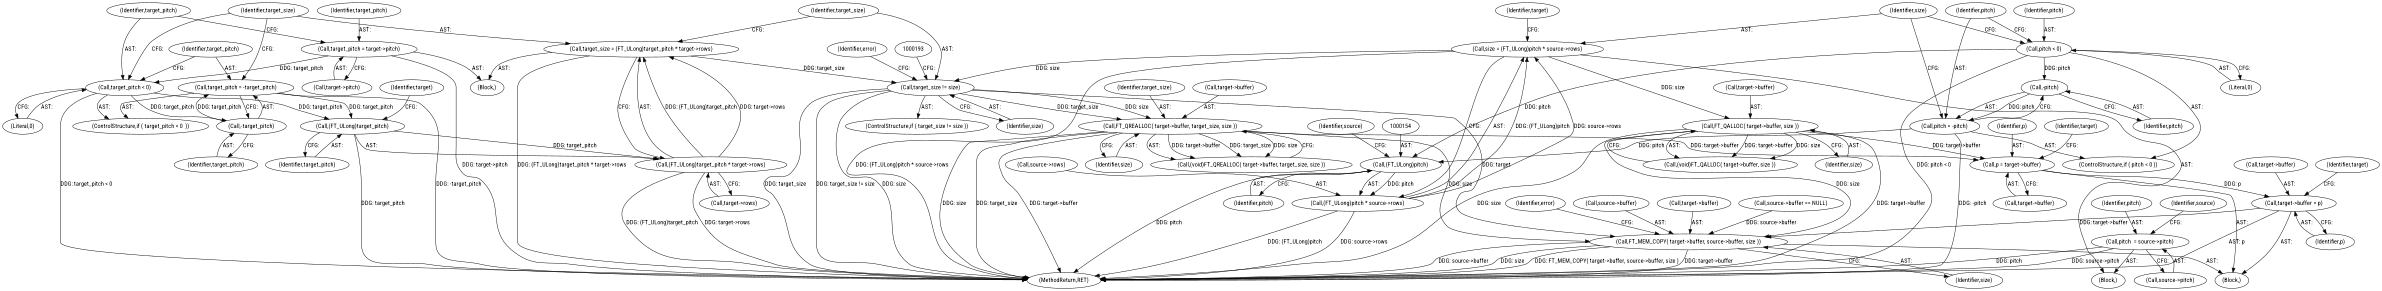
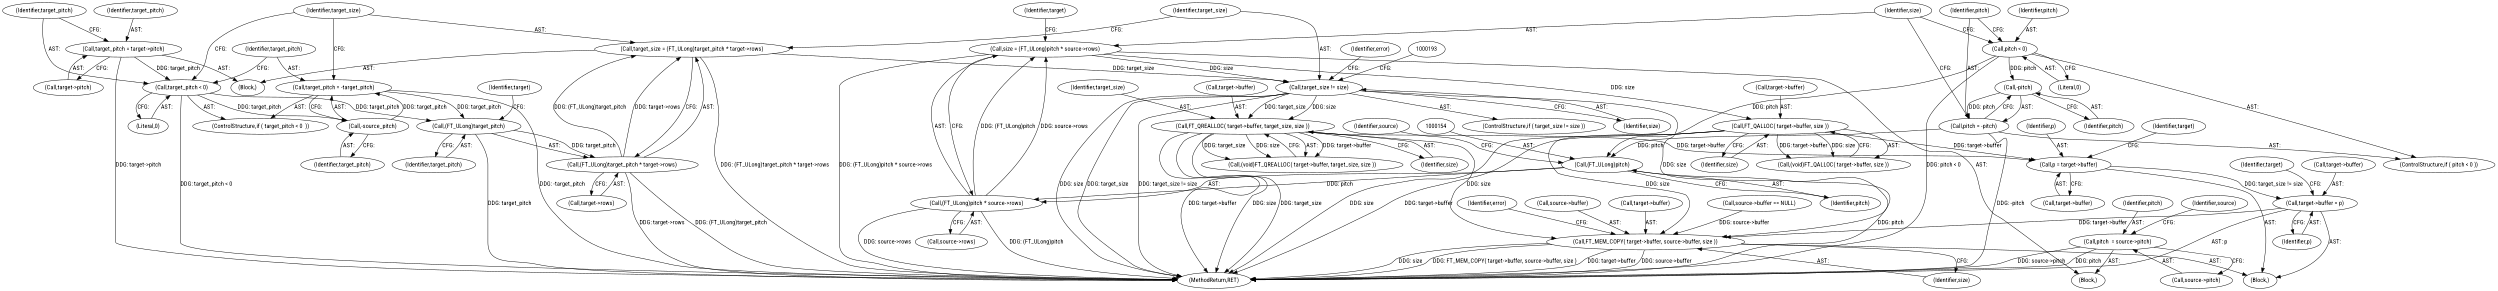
  digraph {
    fontname="Roboto Condensed"
    node [fontname="Roboto Condensed"]
    edge [fontname="Roboto Condensed"]
    n1 [label="(Call,p = target->buffer)"]
    n2 [label="(Call,target->buffer = p)"]
    n3 [label="(Call,target->buffer)"]
    n4 [label="(Block,)"]
    n5 [label="(Call,FT_MEM_COPY( target->buffer, source->buffer, size ))"]
    n6 [label="(MethodReturn,RET)"]
    n7 [label="(Identifier,p)"]
    n8 [label="(Call,FT_QREALLOC( target->buffer, target_size, size ))"]
    n9 [label="(Identifier,size)"]
    n10 [label="(Call,(void)FT_QREALLOC( target->buffer, target_size, size ))"]
    n11 [label="(Identifier,size)"]
    n12 [label="(Call,target_size != size)"]
    n13 [label="(ControlStructure,if ( target_size != size ))"]
    n14 [label="(Identifier,size)"]
    n15 [label="(Call,target_size = (FT_ULong)target_pitch * target->rows)"]
    n16 [label="(Call,(FT_ULong)target_pitch * target->rows)"]
    n17 [label="(Block,)"]
    n18 [label="(Call,target->rows)"]
    n19 [label="(Call,(FT_ULong)target_pitch)"]
    n20 [label="(Identifier,target_pitch)"]
    n21 [label="(Call,target_pitch = -target_pitch)"]
-   n22 [label="(Call,-target_pitch)"]
+   n22 [label="(Call,-source_pitch)"]
    n23 [label="(ControlStructure,if ( target_pitch < 0  ))"]
    n24 [label="(Identifier,target_pitch)"]
    n25 [label="(Call,target_pitch < 0)"]
    n26 [label="(Literal,0)"]
    n27 [label="(Call,target_pitch = target->pitch)"]
    n28 [label="(Call,target->pitch)"]
    n29 [label="(Call,size = (FT_ULong)pitch * source->rows)"]
    n30 [label="(Call,(FT_ULong)pitch * source->rows)"]
    n31 [label="(Call,FT_QALLOC( target->buffer, size ))"]
    n32 [label="(Block,)"]
    n33 [label="(Call,source->rows)"]
    n34 [label="(Call,(void)FT_QALLOC( target->buffer, size ))"]
    n35 [label="(Identifier,size)"]
    n36 [label="(Call,(FT_ULong)pitch)"]
    n37 [label="(Identifier,pitch)"]
    n38 [label="(Call,pitch < 0)"]
    n39 [label="(Call,-pitch)"]
    n40 [label="(Literal,0)"]
    n41 [label="(ControlStructure,if ( pitch < 0 ))"]
    n42 [label="(Call,pitch = -pitch)"]
    n43 [label="(Identifier,pitch)"]
    n44 [label="(Call,pitch  = source->pitch)"]
    n45 [label="(Call,source->pitch)"]
    n46 [label="(Call,target->buffer)"]
    n47 [label="(Identifier,target)"]
    n48 [label="(Identifier,error)"]
    n49 [label="(Identifier,pitch)"]
    n50 [label="(Call,source->buffer == NULL)"]
    n51 [label="(Identifier,source)"]
    n52 [label="(Identifier,target_size)"]
    n53 [label="(Identifier,target_pitch)"]
    n54 [label="(Identifier,error)"]
    n55 [label="(Identifier,source)"]
    n56 [label="(Identifier,p)"]
    n57 [label="(Call,source->buffer)"]
    n58 [label="(Identifier,size)"]
    n59 [label="(Identifier,target)"]
    n60 [label="(Identifier,target_size)"]
    n61 [label="(Call,target->buffer)"]
    n62 [label="(Call,target->buffer)"]
    n63 [label="(Identifier,target)"]
    n64 [label="(Identifier,target_pitch)"]
    n65 [label="(Identifier,target)"]
    n66 [label="(Identifier,target_size)"]
    n67 [label="(Identifier,target_pitch)"]
    n68 [label="(Call,target->buffer)"]
    n69 [label="(Identifier,pitch)"]
    n70 [label="(Identifier,pitch)"]
    1000193
    1000154
-   n1 -> n2 [label="DDG: p"]
+   n1 -> n2 [label="DDG: target_size != size"]
    n1 -> n3 [label="CFG: "]
    n1 -> n4 [label="AST: "]
    n2 -> n4 [label="AST: "]
    n2 -> n5 [label="DDG: target->buffer"]
    n2 -> n6 [label="AST: p"]
    n2 -> n7 [label="CFG: "]
    n3 -> n1 [label="AST: "]
    n5 -> n4 [label="AST: "]
    n5 -> n6 [label="DDG: size"]
    n5 -> n6 [label="DDG: FT_MEM_COPY( target->buffer, source->buffer, size )"]
    n5 -> n6 [label="DDG: target->buffer"]
    n5 -> n6 [label="DDG: source->buffer"]
    n5 -> n11 [label="CFG: "]
    n7 -> n2 [label="AST: "]
    n8 -> n1 [label="DDG: target->buffer"]
    n8 -> n5 [label="DDG: size"]
    n8 -> n6 [label="DDG: target->buffer"]
    n8 -> n6 [label="DDG: size"]
    n8 -> n6 [label="DDG: target_size"]
    n8 -> n9 [label="CFG: "]
    n8 -> n10 [label="AST: "]
    n8 -> n10 [label="DDG: target->buffer"]
    n8 -> n10 [label="DDG: target_size"]
    n8 -> n10 [label="DDG: size"]
    n9 -> n8 [label="AST: "]
    n10 -> n8 [label="CFG: "]
    n11 -> n5 [label="AST: "]
-   n12 -> n5 [label="DDG: target"]
+   n12 -> n5 [label="DDG: size"]
    n12 -> n6 [label="DDG: target_size"]
    n12 -> n6 [label="DDG: target_size != size"]
    n12 -> n6 [label="DDG: size"]
    n12 -> n8 [label="DDG: target_size"]
    n12 -> n8 [label="DDG: size"]
    n12 -> n13 [label="AST: "]
    n12 -> n14 [label="CFG: "]
    n14 -> n12 [label="AST: "]
    n15 -> n6 [label="DDG: (FT_ULong)target_pitch * target->rows"]
    n15 -> n12 [label="DDG: target_size"]
    n15 -> n16 [label="CFG: "]
    n15 -> n17 [label="AST: "]
    n16 -> n6 [label="DDG: target->rows"]
    n16 -> n6 [label="DDG: (FT_ULong)target_pitch"]
    n16 -> n15 [label="AST: "]
    n16 -> n15 [label="DDG: (FT_ULong)target_pitch"]
    n16 -> n15 [label="DDG: target->rows"]
    n16 -> n18 [label="CFG: "]
    n18 -> n16 [label="AST: "]
    n19 -> n6 [label="DDG: target_pitch"]
    n19 -> n16 [label="AST: "]
    n19 -> n16 [label="DDG: target_pitch"]
    n19 -> n20 [label="CFG: "]
    n20 -> n19 [label="AST: "]
    n21 -> n6 [label="DDG: -target_pitch"]
    n21 -> n19 [label="DDG: target_pitch"]
    n21 -> n22 [label="CFG: "]
    n21 -> n23 [label="AST: "]
    n22 -> n21 [label="AST: "]
    n22 -> n21 [label="DDG: target_pitch"]
    n22 -> n24 [label="CFG: "]
    n24 -> n22 [label="AST: "]
    n25 -> n6 [label="DDG: target_pitch < 0"]
    n25 -> n19 [label="DDG: target_pitch"]
    n25 -> n22 [label="DDG: target_pitch"]
    n25 -> n23 [label="AST: "]
    n25 -> n26 [label="CFG: "]
    n26 -> n25 [label="AST: "]
    n27 -> n6 [label="DDG: target->pitch"]
    n27 -> n17 [label="AST: "]
    n27 -> n25 [label="DDG: target_pitch"]
    n27 -> n28 [label="CFG: "]
    n28 -> n27 [label="AST: "]
    n29 -> n6 [label="DDG: (FT_ULong)pitch * source->rows"]
    n29 -> n12 [label="DDG: size"]
    n29 -> n30 [label="CFG: "]
    n29 -> n31 [label="DDG: size"]
    n29 -> n32 [label="AST: "]
    n30 -> n6 [label="DDG: (FT_ULong)pitch"]
    n30 -> n6 [label="DDG: source->rows"]
    n30 -> n29 [label="AST: "]
    n30 -> n29 [label="DDG: (FT_ULong)pitch"]
    n30 -> n29 [label="DDG: source->rows"]
+   n30 -> n33 [label="CFG: "]
    n31 -> n1 [label="DDG: target->buffer"]
    n31 -> n5 [label="DDG: size"]
    n31 -> n6 [label="DDG: size"]
    n31 -> n6 [label="DDG: target->buffer"]
    n31 -> n34 [label="AST: "]
    n31 -> n34 [label="DDG: target->buffer"]
    n31 -> n34 [label="DDG: size"]
    n31 -> n35 [label="CFG: "]
    n33 -> n30 [label="AST: "]
    n34 -> n31 [label="CFG: "]
    n35 -> n31 [label="AST: "]
    n36 -> n6 [label="DDG: pitch"]
    n36 -> n30 [label="AST: "]
    n36 -> n30 [label="DDG: pitch"]
    n36 -> n37 [label="CFG: "]
    n37 -> n36 [label="AST: "]
    n38 -> n6 [label="DDG: pitch < 0"]
    n38 -> n36 [label="DDG: pitch"]
    n38 -> n39 [label="DDG: pitch"]
    n38 -> n40 [label="CFG: "]
    n38 -> n41 [label="AST: "]
    n39 -> n42 [label="AST: "]
    n39 -> n42 [label="DDG: pitch"]
    n39 -> n43 [label="CFG: "]
    n40 -> n38 [label="AST: "]
    n42 -> n6 [label="DDG: -pitch"]
    n42 -> n36 [label="DDG: pitch"]
    n42 -> n39 [label="CFG: "]
    n42 -> n41 [label="AST: "]
    n43 -> n39 [label="AST: "]
    n44 -> n6 [label="DDG: source->pitch"]
    n44 -> n6 [label="DDG: pitch"]
    n44 -> n32 [label="AST: "]
    n44 -> n45 [label="CFG: "]
    n45 -> n44 [label="AST: "]
    n46 -> n8 [label="AST: "]
    n47 -> n19 [label="CFG: "]
    n48 -> n12 [label="CFG: "]
    n49 -> n44 [label="AST: "]
    n50 -> n5 [label="DDG: source->buffer"]
    n51 -> n36 [label="CFG: "]
    n52 -> n8 [label="AST: "]
    n53 -> n25 [label="AST: "]
    n53 -> n27 [label="CFG: "]
    n54 -> n5 [label="CFG: "]
    n55 -> n44 [label="CFG: "]
    n56 -> n1 [label="AST: "]
    n57 -> n5 [label="AST: "]
    n58 -> n29 [label="AST: "]
    n58 -> n38 [label="CFG: "]
    n58 -> n42 [label="CFG: "]
    n59 -> n2 [label="CFG: "]
    n60 -> n12 [label="AST: "]
    n60 -> n15 [label="CFG: "]
    n61 -> n31 [label="AST: "]
    n62 -> n2 [label="AST: "]
    n63 -> n1 [label="CFG: "]
    n64 -> n21 [label="AST: "]
    n64 -> n25 [label="CFG: "]
    n65 -> n29 [label="CFG: "]
    n66 -> n15 [label="AST: "]
    n66 -> n21 [label="CFG: "]
    n66 -> n25 [label="CFG: "]
    n67 -> n27 [label="AST: "]
    n68 -> n5 [label="AST: "]
    n69 -> n38 [label="CFG: "]
    n69 -> n42 [label="AST: "]
    n70 -> n38 [label="AST: "]
    1000193 -> n12 [label="CFG: "]
    1000154 -> n36 [label="AST: "]
  }
